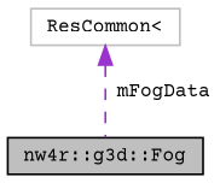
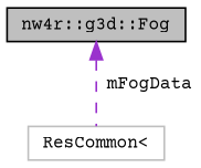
  digraph {
    fontname="Courier Prime"
    node [fontname="Courier Prime" fontsize=10 shape=record style=filled]
    n1 [color=black fillcolor=grey75 fontcolor=black height=0.2 label="nw4r::g3d::Fog" width=0.4]
    n2 [color=grey75 fillcolor=white height=0.2 label="ResCommon\<" width=0.4]
-   n2 -> n1 [color=darkorchid3 dir=back fontname="Courier Prime" fontsize=10 label=" mFogData" labelfontname=FreeMono labelfontsize=10 style=dashed]
+   n1 -> n2 [color=darkorchid3 dir=back fontname="Courier Prime" fontsize=10 label=" mFogData" labelfontname=FreeMono labelfontsize=10 style=dashed]
  }
